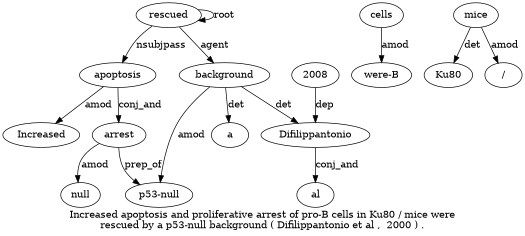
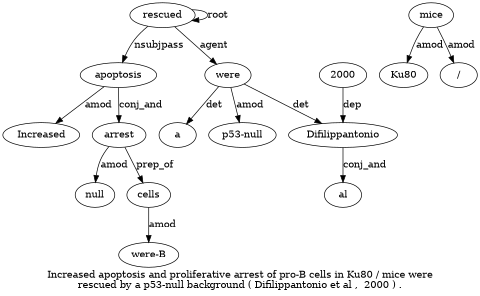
  digraph {
    label="Increased apoptosis and proliferative arrest of pro-B cells in Ku80 / mice were\nrescued by a p53-null background ( Difilippantonio et al ,  2000 ) ."
    node [fillcolor=white style=filled]
    n1 [label=apoptosis]
    n2 [label=Increased]
    n3 [label=arrest]
    n4 [label=null]
    n5 [label=cells]
    n6 [label=rescued]
-   n7 [label=background]
+   n7 [label=were]
    n8 [label=a]
    n9 [label="p53-null"]
    n10 [label=Difilippantonio]
    n11 [label="were-B"]
    n12 [label=mice]
    n13 [label=Ku80]
    n14 [label="/"]
    n15 [label=al]
-   n16 [label=2008]
+   n16 [label=2000]
    n1 -> n2 [label=amod]
    n1 -> n3 [label=conj_and]
    n3 -> n4 [label=amod]
-   n3 -> n9 [label=prep_of]
+   n3 -> n5 [label=prep_of]
    n5 -> n11 [label=amod]
    n6 -> n1 [label=nsubjpass]
    n6 -> n6 [label=root]
    n6 -> n7 [label=agent]
    n7 -> n8 [label=det]
    n7 -> n9 [label=amod]
    n7 -> n10 [label=det]
    n10 -> n15 [label=conj_and]
-   n12 -> n13 [label=det]
+   n12 -> n13 [label=amod]
    n12 -> n14 [label=amod]
    n16 -> n10 [label=dep]
  }
